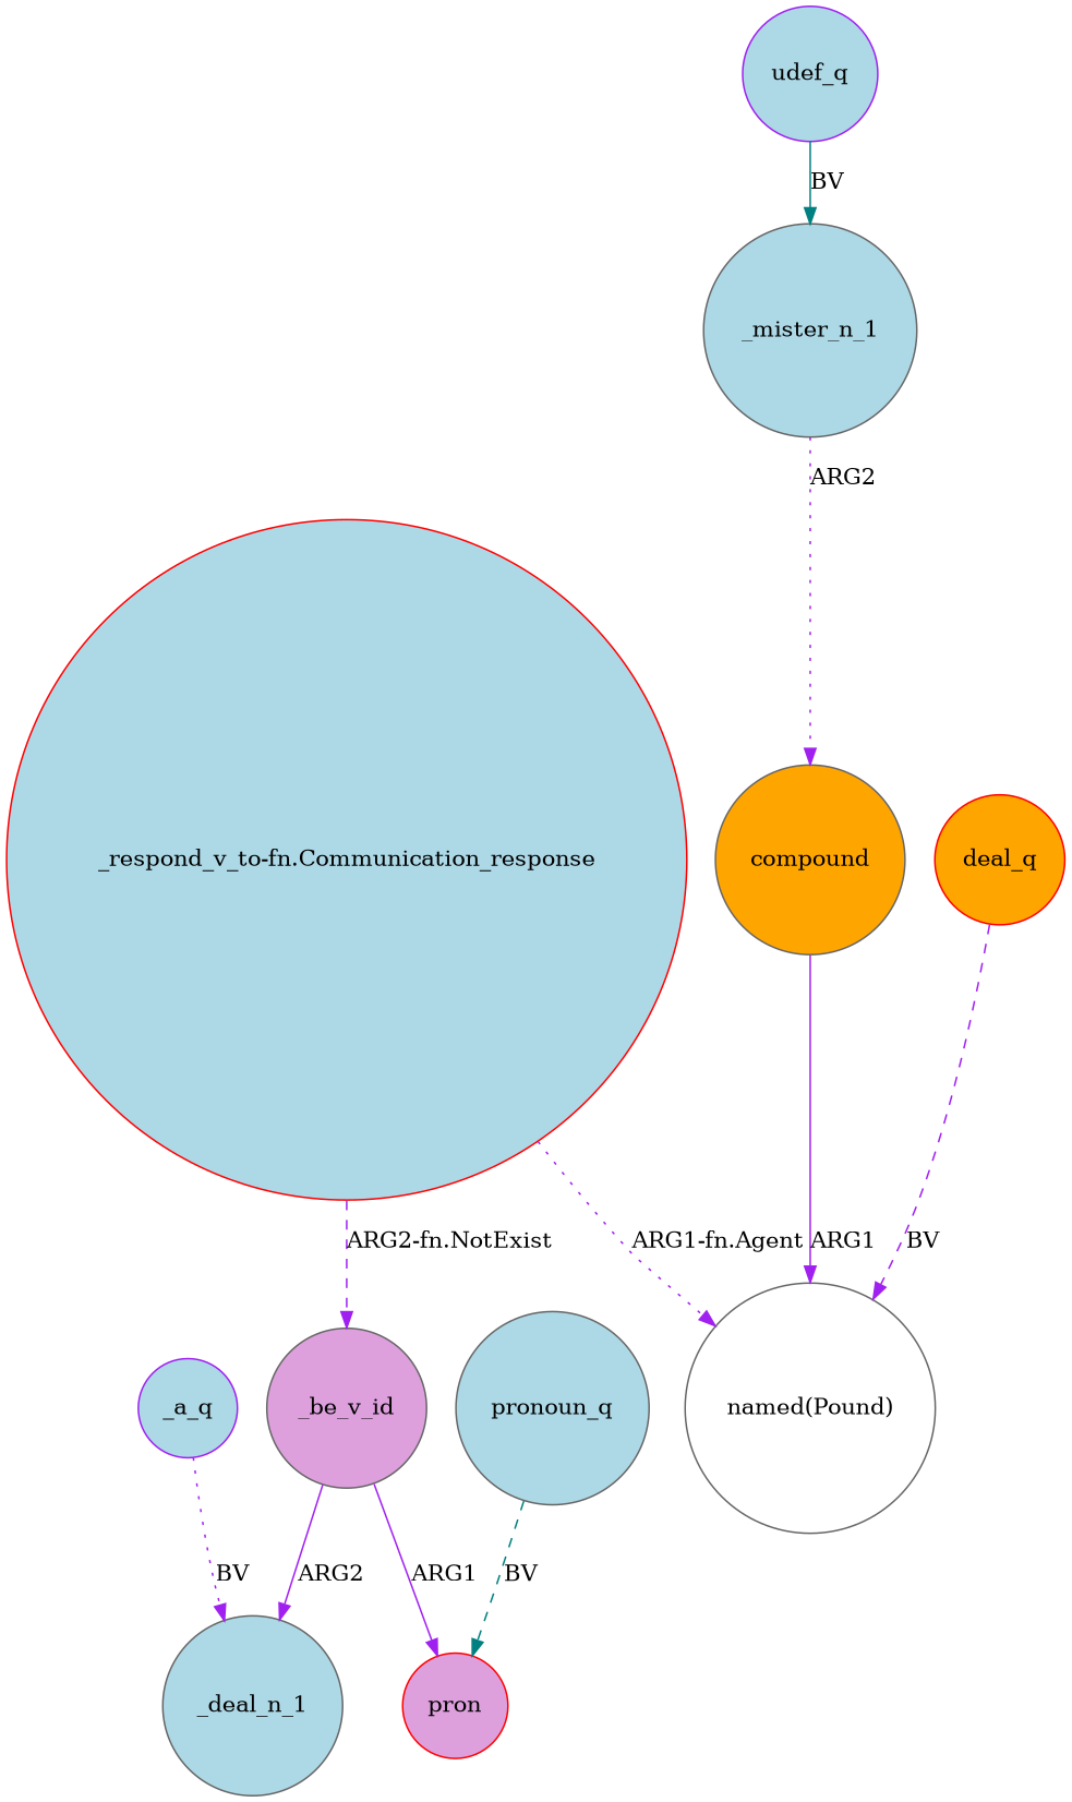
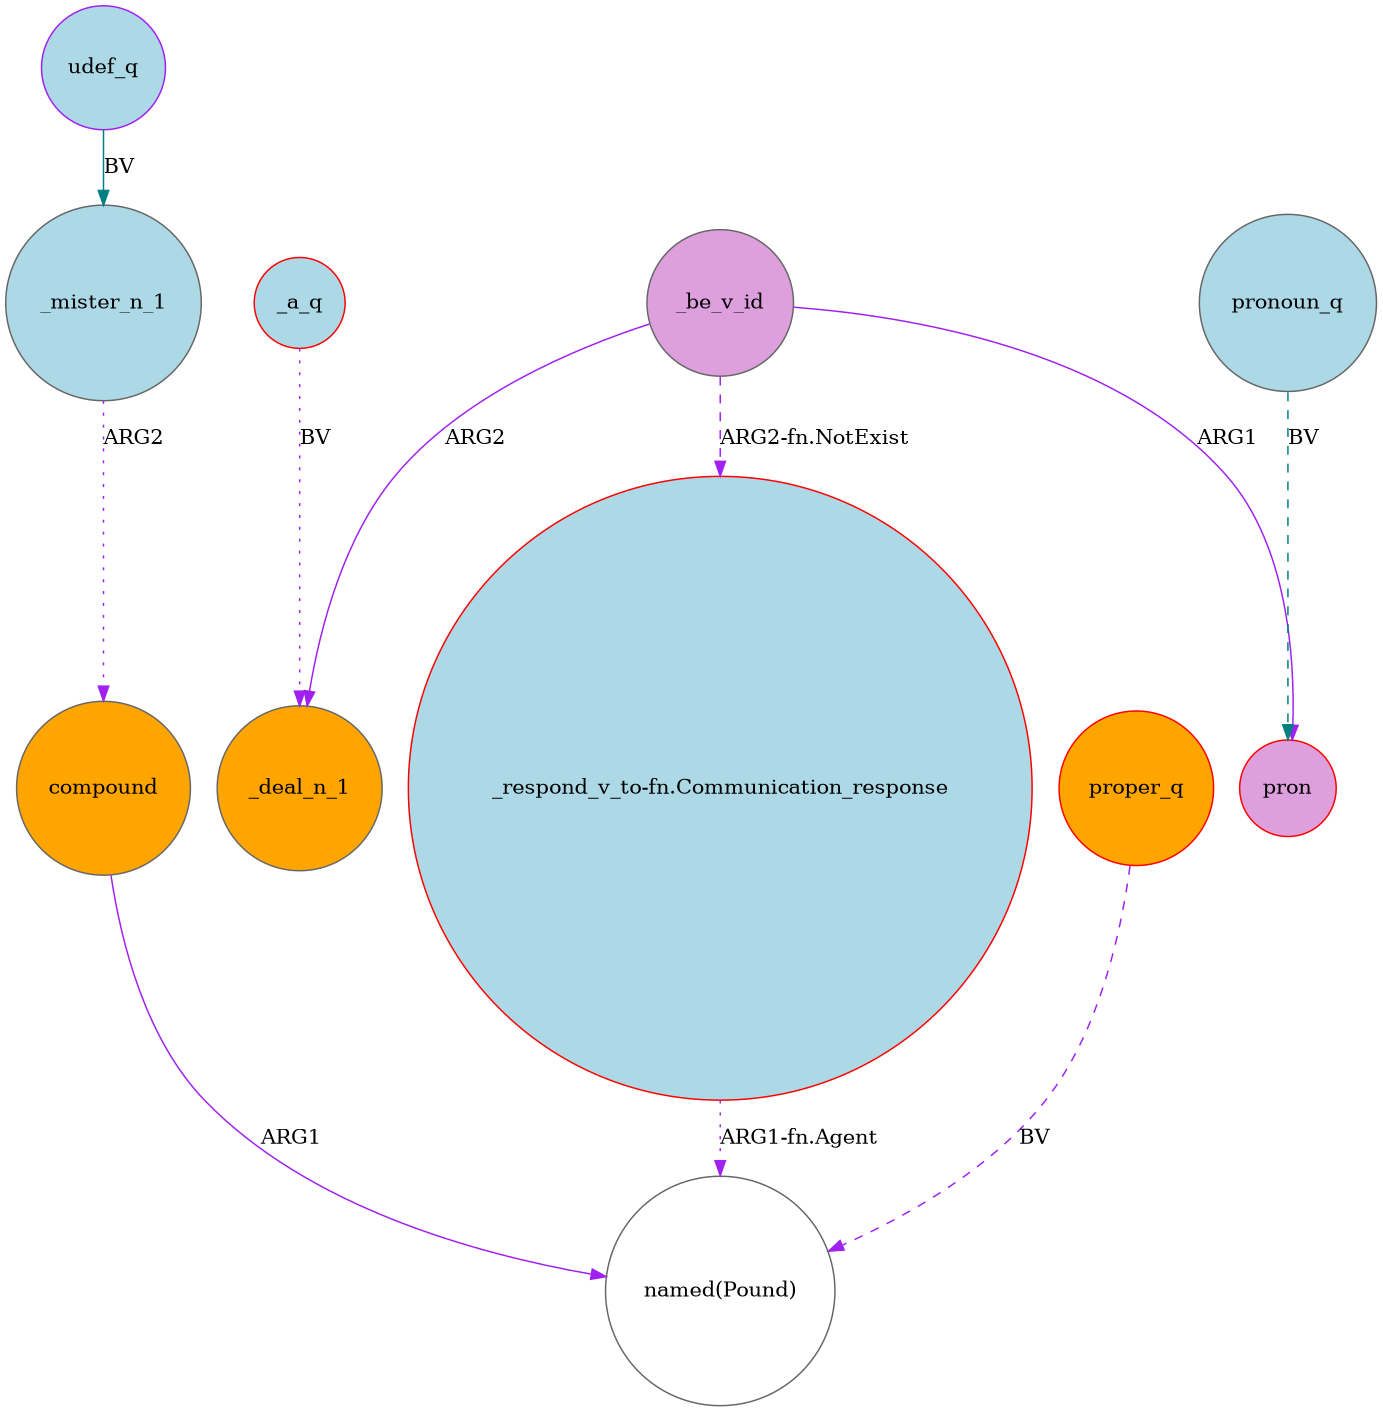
  digraph {
    node [color=gray40 fillcolor=lightblue shape=circle style=filled]
    edge [color=purple style=solid]
-   _a_q [color=purple]
-   _deal_n_1
+   _a_q [color=red]
+   _deal_n_1 [fillcolor=orange]
    udef_q [color=purple]
    _mister_n_1
    compound [fillcolor=orange]
    "_respond_v_to-fn.Communication_response" [color=red]
    "named(Pound)" [fillcolor=white]
    _be_v_id [fillcolor=plum]
    pron [color=red fillcolor=plum]
-   proper_q [color=red fillcolor=orange label=deal_q]
+   proper_q [color=red fillcolor=orange]
    pronoun_q
    _a_q -> _deal_n_1 [label=BV style=dotted]
    udef_q -> _mister_n_1 [color=teal label=BV]
    _mister_n_1 -> compound [label=ARG2 style=dotted]
    compound -> "named(Pound)" [label=ARG1]
    "_respond_v_to-fn.Communication_response" -> "named(Pound)" [label="ARG1-fn.Agent" style=dotted]
-   "_respond_v_to-fn.Communication_response" -> _be_v_id [label="ARG2-fn.NotExist" style=dashed]
+   _be_v_id -> "_respond_v_to-fn.Communication_response" [label="ARG2-fn.NotExist" style=dashed]
    _be_v_id -> _deal_n_1 [label=ARG2]
    _be_v_id -> pron [label=ARG1]
    proper_q -> "named(Pound)" [label=BV style=dashed]
    pronoun_q -> pron [color=teal label=BV style=dashed]
  }
